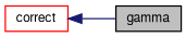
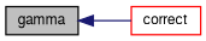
  digraph {
    rankdir=LR
    node [fontname=FreeSans fontsize=10 shape=record]
    n1 [color=black fillcolor=grey75 fontcolor=black height=0.2 label=gamma style=filled width=0.4]
    n2 [color=red height=0.2 label=correct width=0.4]
-   n2 -> n1 [color=midnightblue dir=back fontname=FreeSans fontsize=10 labelfontname=FreeSans labelfontsize=10 style=solid]
+   n1 -> n2 [color=midnightblue dir=back fontname=FreeSans fontsize=10 labelfontname=FreeSans labelfontsize=10 style=solid]
  }
